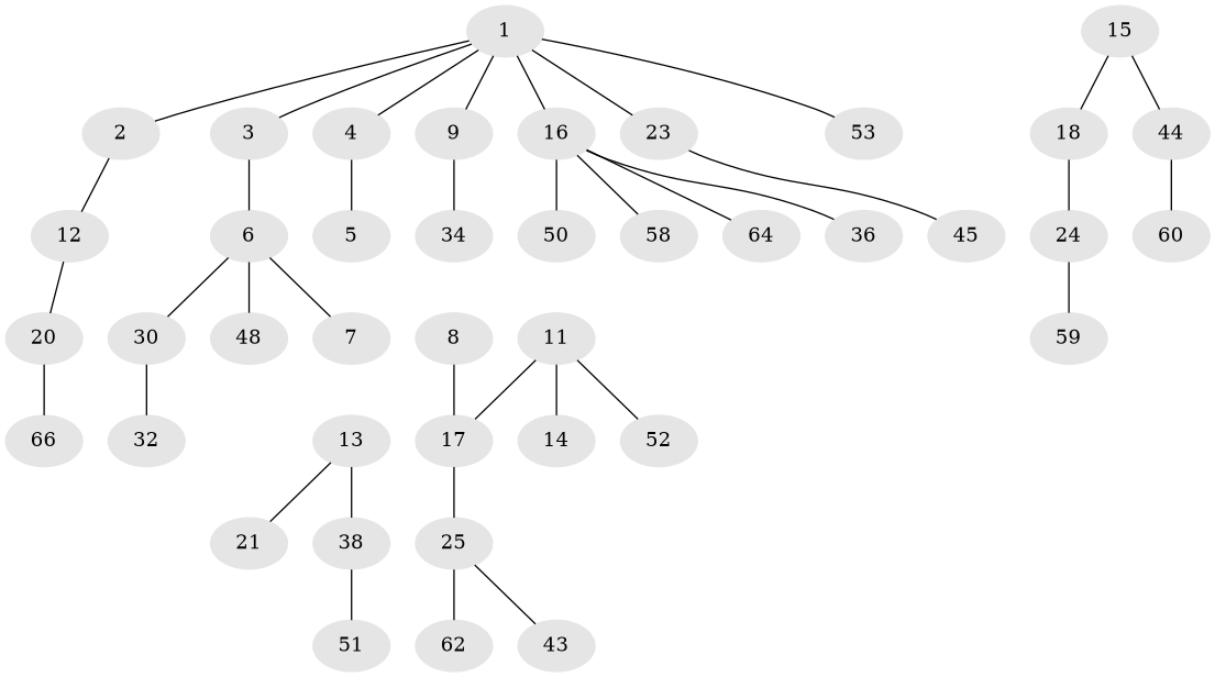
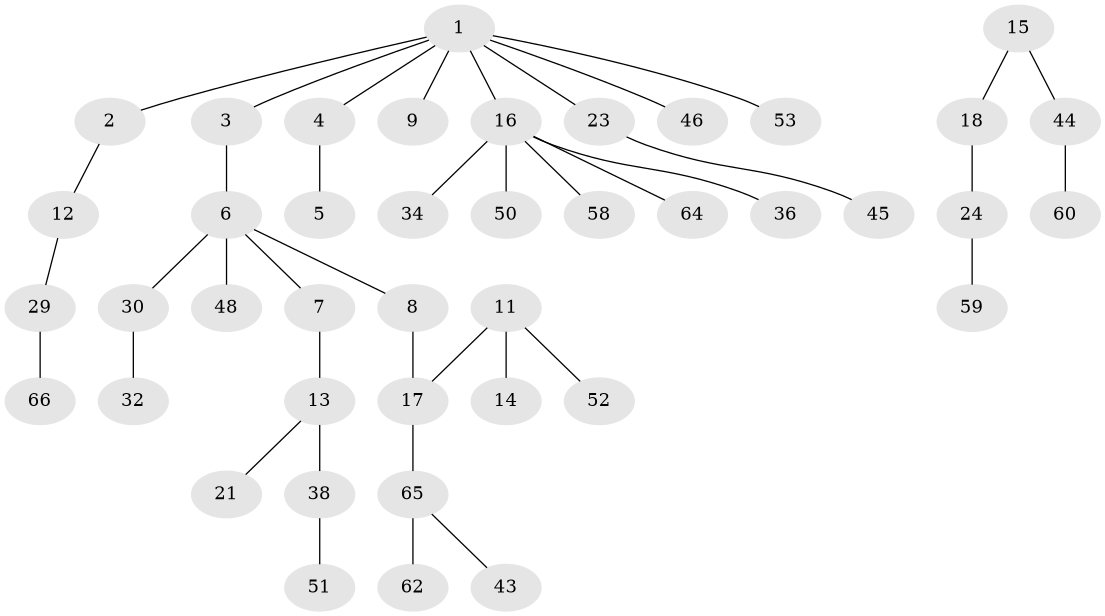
  graph {
    node [color=gray90 style=filled]
    1 [super="+10"]
    2 [super="+41"]
    3
    4 [super="+33"]
    9 [super="+22"]
    16 [super="+26"]
    23 [super="+35"]
+   46 [super="+55"]
    53
    12 [super="+27"]
    6 [super="+42"]
    5 [super="+19"]
    34
    36
    50
    58 [super="+65"]
    64
    45
-   20 [super="+57"]
+   20 [super="+57" label=29]
    15 [super="+63"]
    18
    44
    7 [super="+56"]
    8 [super="+31"]
    30
    48
    13 [super="+29"]
    17
    32 [super="+39"]
    38 [super="+54"]
    n31 [label=21]
    11 [super="+28"]
    14 [super="+21"]
    52
-   25 [super="+37"]
+   25 [super="+37" label=65]
    66
    51
    24 [super="+49"]
    60
    43 [super="+47"]
    62
    59
    1 -- 2
    1 -- 3
    1 -- 4
    1 -- 9
    1 -- 16
    1 -- 23
+   1 -- 46
    1 -- 53
    2 -- 12
    3 -- 6
    4 -- 5
-   9 -- 34
+   16 -- 34
    16 -- 36
    16 -- 50
    16 -- 58
    16 -- 64
    23 -- 45
    12 -- 20
    6 -- 7
+   6 -- 8
    6 -- 30
    6 -- 48
    20 -- 66
    15 -- 18
    15 -- 44
    18 -- 24
    44 -- 60
+   7 -- 13
    8 -- 17
    30 -- 32
    13 -- 38
    13 -- n31
    17 -- 25
    38 -- 51
    11 -- 17
    11 -- 14
    11 -- 52
    25 -- 43
    25 -- 62
    24 -- 59
  }
